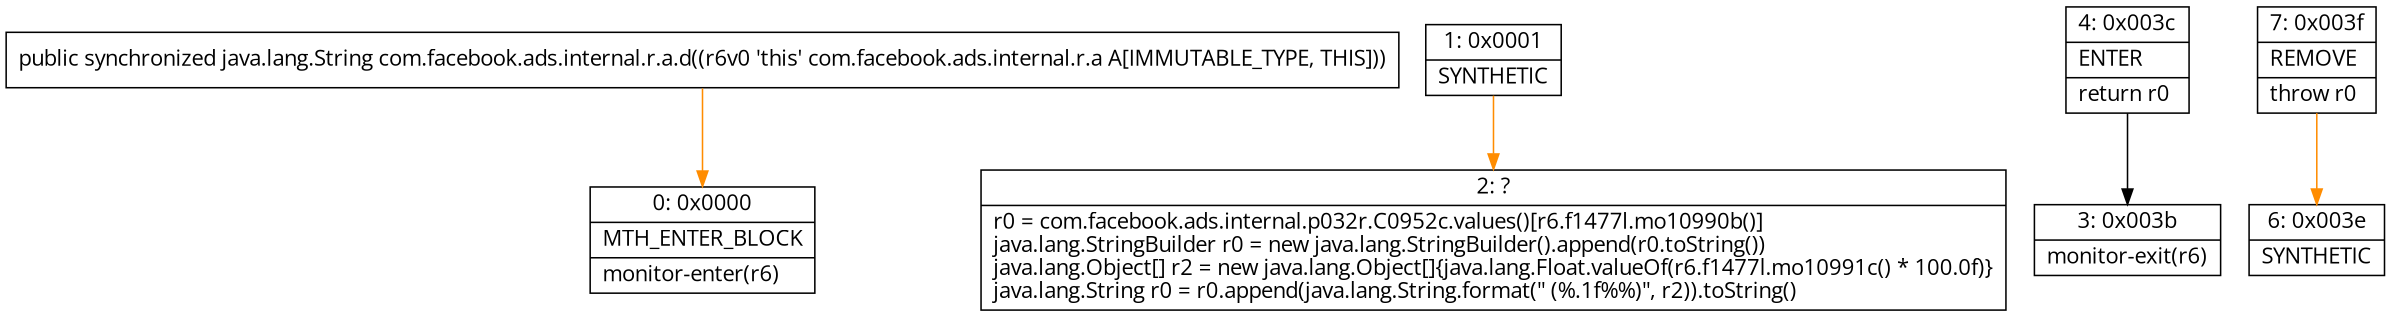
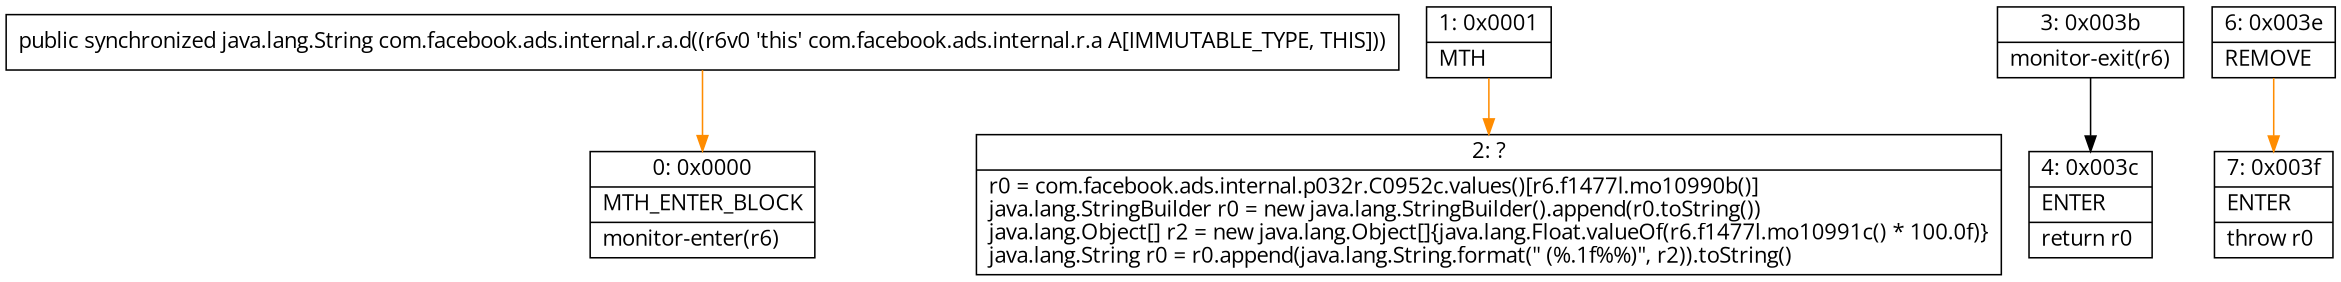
  digraph {
    fontname="Open Sans"
    node [fontname="Open Sans" shape=record]
    edge [color=darkorange fontname="Open Sans"]
    n1 [label="{0\:\ 0x0000|MTH_ENTER_BLOCK\l|monitor\-enter(r6)\l}"]
-   n2 [label="{1\:\ 0x0001|SYNTHETIC\l}"]
+   n2 [label="{1\:\ 0x0001|MTH\l}"]
    n3 [label="{2\:\ ?|r0 = com.facebook.ads.internal.p032r.C0952c.values()[r6.f1477l.mo10990b()]\ljava.lang.StringBuilder r0 = new java.lang.StringBuilder().append(r0.toString())\ljava.lang.Object[] r2 = new java.lang.Object[]\{java.lang.Float.valueOf(r6.f1477l.mo10991c() * 100.0f)\}\ljava.lang.String r0 = r0.append(java.lang.String.format(\" (%.1f%%)\", r2)).toString()\l}"]
    n4 [label="{3\:\ 0x003b|monitor\-exit(r6)\l}"]
    n5 [label="{4\:\ 0x003c|ENTER\l|return r0\l}"]
-   n6 [label="{6\:\ 0x003e|SYNTHETIC\l}"]
-   n7 [label="{7\:\ 0x003f|REMOVE\l|throw r0\l}"]
+   n6 [label="{6\:\ 0x003e|REMOVE\l}"]
+   n7 [label="{7\:\ 0x003f|ENTER\l|throw r0\l}"]
    n8 [label="{public synchronized java.lang.String com.facebook.ads.internal.r.a.d((r6v0 'this' com.facebook.ads.internal.r.a A[IMMUTABLE_TYPE, THIS])) }"]
    n2 -> n3
-   n5 -> n4 [color=black]
-   n7 -> n6
+   n4 -> n5 [color=black]
+   n6 -> n7
    n8 -> n1
  }
